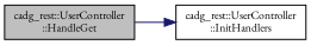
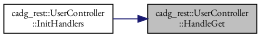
  digraph {
    rankdir=RL
    fontname="EB Garamond"
    node [color=black fontname="EB Garamond" fontsize=10 shape=record style=filled]
    n1 [fillcolor=grey75 fontcolor=black height=0.2 label="cadg_rest::UserController\l::HandleGet" width=0.4]
    n2 [fillcolor=white height=0.2 label="cadg_rest::UserController\l::InitHandlers" width=0.4]
-   n2 -> n1 [color=midnightblue dir=back fontname="EB Garamond" fontsize=10 labelfontname=Helvetica labelfontsize=10 style=solid]
+   n1 -> n2 [color=midnightblue dir=back fontname="EB Garamond" fontsize=10 labelfontname=Helvetica labelfontsize=10 style=solid]
  }
